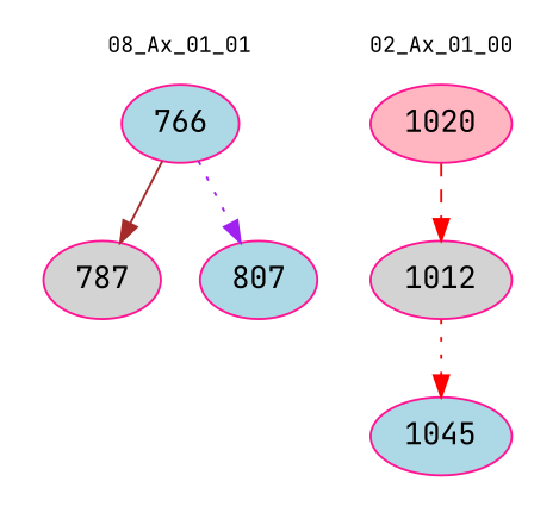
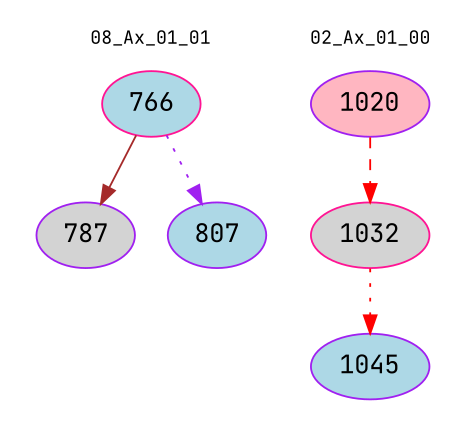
  digraph {
    fontname="JetBrains Mono"
    node [color=deeppink fillcolor=lightblue fontname="JetBrains Mono" style=filled]
    edge [color=red fontname="JetBrains Mono" style=dotted]
    n1 [label=766]
-   n2 [fillcolor=lightgrey label=787]
-   n3 [label=807]
-   n4 [fillcolor=lightpink label=1020]
-   n5 [fillcolor=lightgrey label=1012]
-   n6 [label=1045]
+   n2 [color=purple fillcolor=lightgrey label=787]
+   n3 [color=purple label=807]
+   n4 [color=purple fillcolor=lightpink label=1020]
+   n5 [fillcolor=lightgrey label=1032]
+   n6 [color=purple label=1045]
    subgraph cluster_1 {
      color=white
      fontsize=10
      label="08_Ax_01_01"
      n1
      n2
      n3
    }
    subgraph cluster_2 {
      color=white
      fontsize=10
      label="02_Ax_01_00"
      n4
      n5
      n6
    }
    n1 -> n2 [color=brown style=solid]
    n1 -> n3 [color=purple]
    n4 -> n5 [style=dashed]
    n5 -> n6
  }
